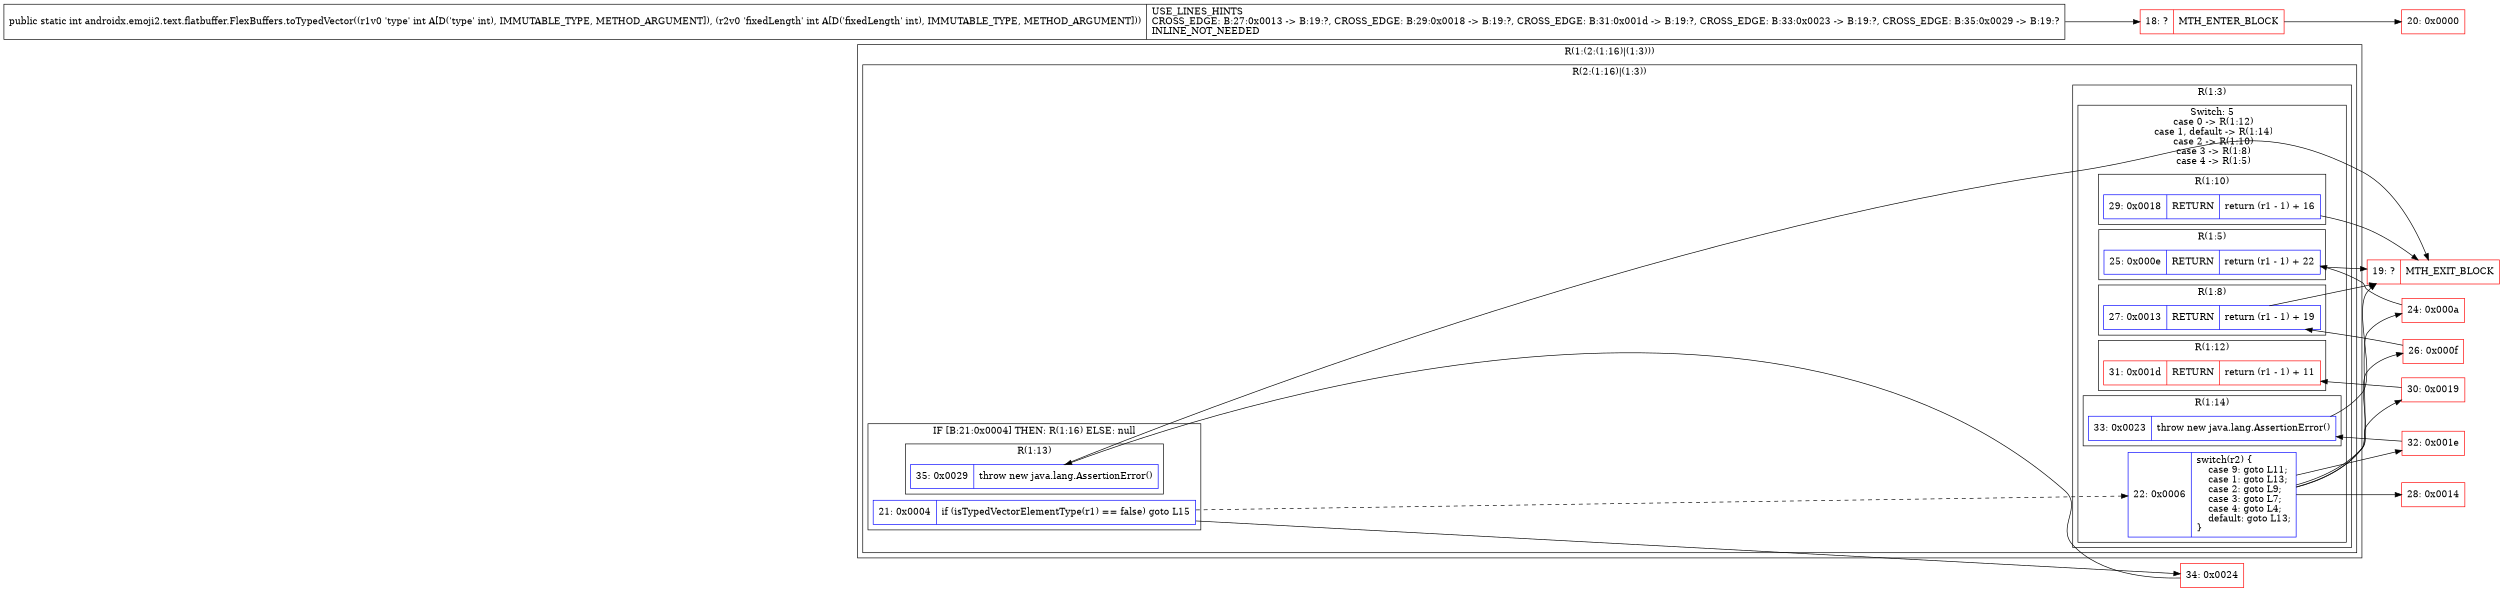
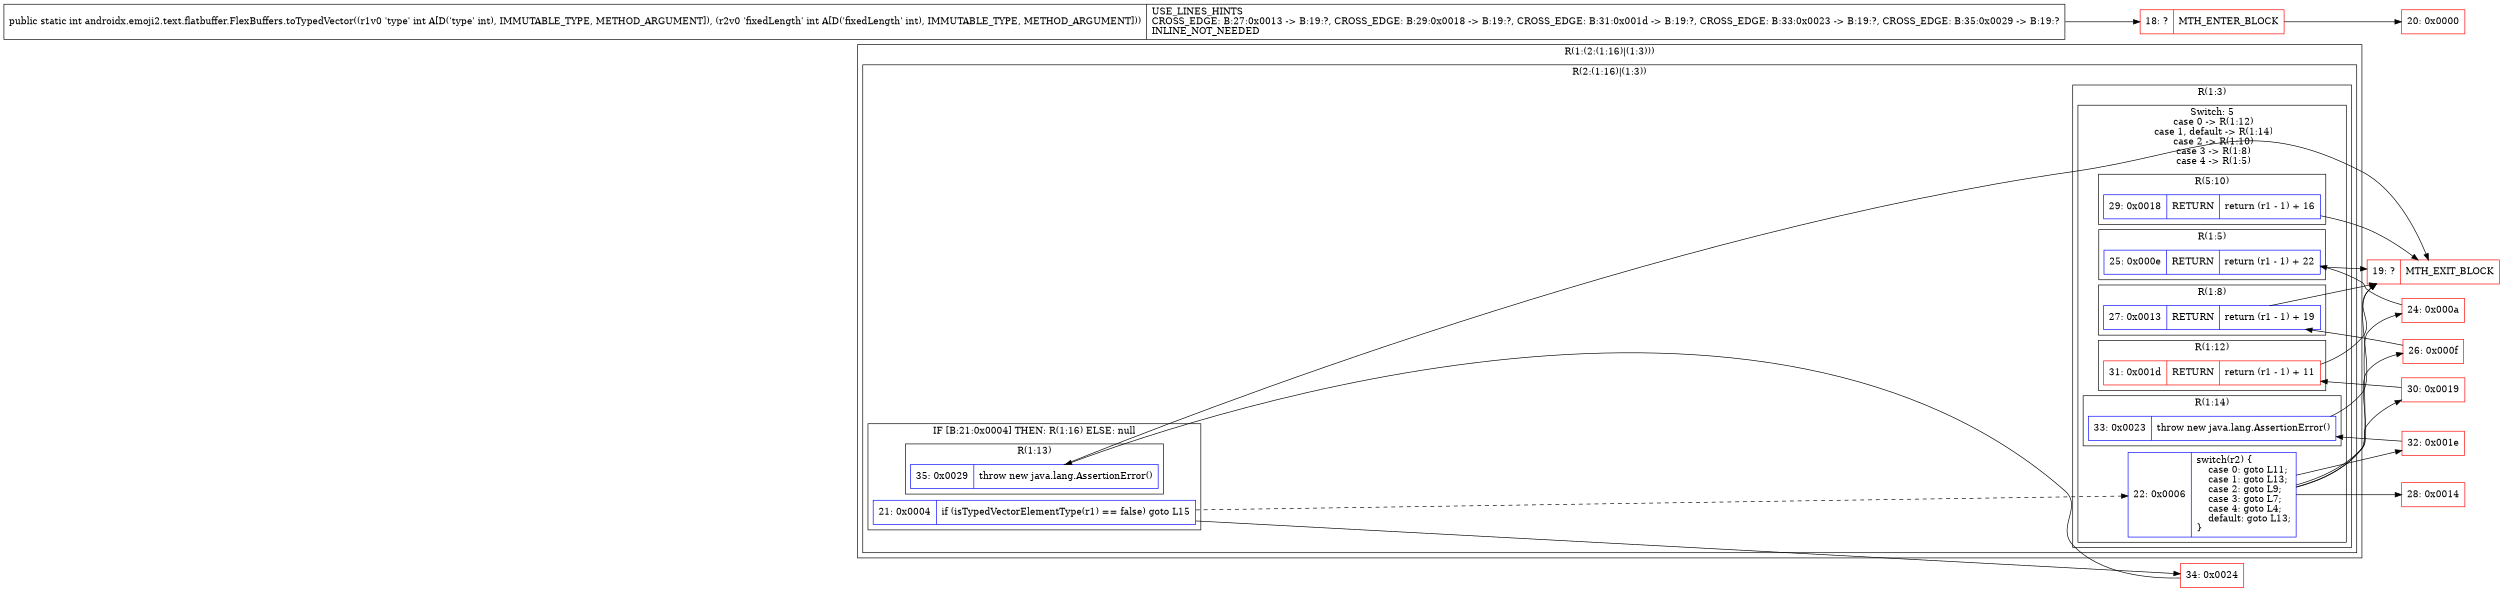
  digraph {
    rankdir=LR
    node [color=red shape=record]
    n1 [color=blue label="{35\:\ 0x0029|throw new java.lang.AssertionError()\l}"]
    n2 [color=blue label="{21\:\ 0x0004|if (isTypedVectorElementType(r1) == false) goto L15\l}"]
    n3 [label="{31\:\ 0x001d|RETURN\l|return (r1 \- 1) + 11\l}"]
    n4 [color=blue label="{33\:\ 0x0023|throw new java.lang.AssertionError()\l}"]
    n5 [color=blue label="{29\:\ 0x0018|RETURN\l|return (r1 \- 1) + 16\l}"]
    n6 [color=blue label="{27\:\ 0x0013|RETURN\l|return (r1 \- 1) + 19\l}"]
    n7 [color=blue label="{25\:\ 0x000e|RETURN\l|return (r1 \- 1) + 22\l}"]
-   n8 [color=blue label="{22\:\ 0x0006|switch(r2) \{\l    case 9: goto L11;\l    case 1: goto L13;\l    case 2: goto L9;\l    case 3: goto L7;\l    case 4: goto L4;\l    default: goto L13;\l\}\l}"]
+   n8 [color=blue label="{22\:\ 0x0006|switch(r2) \{\l    case 0: goto L11;\l    case 1: goto L13;\l    case 2: goto L9;\l    case 3: goto L7;\l    case 4: goto L4;\l    default: goto L13;\l\}\l}"]
    n9 [label="{19\:\ ?|MTH_EXIT_BLOCK\l}"]
    n10 [label="{34\:\ 0x0024}"]
    n11 [label="{24\:\ 0x000a}"]
    n12 [label="{26\:\ 0x000f}"]
    n13 [label="{28\:\ 0x0014}"]
    n14 [label="{30\:\ 0x0019}"]
    n15 [label="{32\:\ 0x001e}"]
    n16 [label="{18\:\ ?|MTH_ENTER_BLOCK\l}"]
    n17 [label="{20\:\ 0x0000}"]
    n18 [label="{public static int androidx.emoji2.text.flatbuffer.FlexBuffers.toTypedVector((r1v0 'type' int A[D('type' int), IMMUTABLE_TYPE, METHOD_ARGUMENT]), (r2v0 'fixedLength' int A[D('fixedLength' int), IMMUTABLE_TYPE, METHOD_ARGUMENT]))  | USE_LINES_HINTS\lCROSS_EDGE: B:27:0x0013 \-\> B:19:?, CROSS_EDGE: B:29:0x0018 \-\> B:19:?, CROSS_EDGE: B:31:0x001d \-\> B:19:?, CROSS_EDGE: B:33:0x0023 \-\> B:19:?, CROSS_EDGE: B:35:0x0029 \-\> B:19:?\lINLINE_NOT_NEEDED\l}" color=""]
    subgraph cluster_1 {
      label="R(1:(2:(1:16)|(1:3)))"
      subgraph cluster_2 {
        label="R(2:(1:16)|(1:3))"
        subgraph cluster_3 {
          label="IF [B:21:0x0004] THEN: R(1:16) ELSE: null"
          n2
          subgraph cluster_4 {
            label="R(1:13)"
            n1
          }
        }
        subgraph cluster_5 {
          label="R(1:3)"
          subgraph cluster_6 {
            label="Switch: 5\n case 0 -> R(1:12)\n case 1, default -> R(1:14)\n case 2 -> R(1:10)\n case 3 -> R(1:8)\n case 4 -> R(1:5)"
            n8
            subgraph cluster_7 {
              label="R(1:12)"
              n3
            }
            subgraph cluster_8 {
              label="R(1:14)"
              n4
            }
            subgraph cluster_9 {
-             label="R(1:10)"
+             label="R(5:10)"
              n5
            }
            subgraph cluster_10 {
              label="R(1:8)"
              n6
            }
            subgraph cluster_11 {
              label="R(1:5)"
              n7
            }
          }
        }
      }
    }
    n1 -> n9
    n2 -> n8 [style=dashed]
    n2 -> n10
+   n3 -> n9
    n4 -> n9
    n5 -> n9
    n6 -> n9
    n7 -> n9
    n8 -> n11
    n8 -> n12
    n8 -> n13
    n8 -> n14
    n8 -> n15
    n10 -> n1
    n11 -> n7
    n12 -> n6
    n14 -> n3
    n15 -> n4
    n16 -> n17
    n18 -> n16
  }
